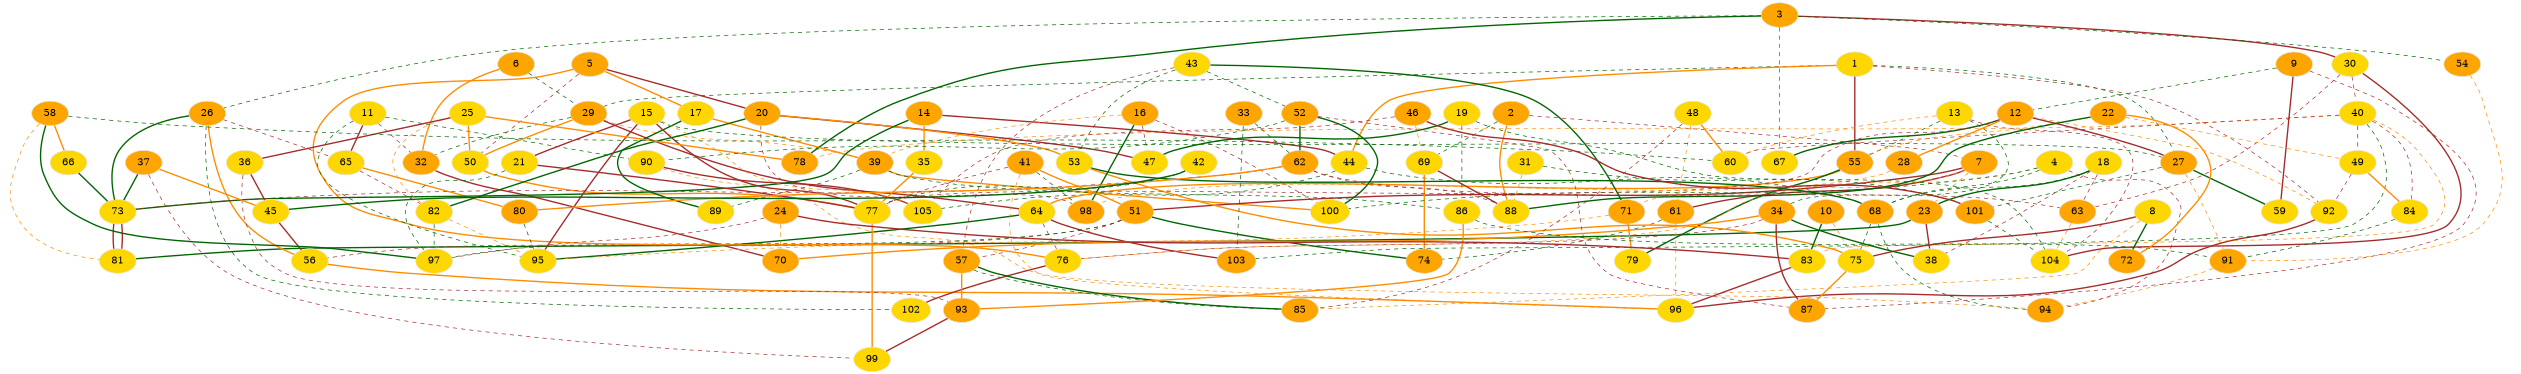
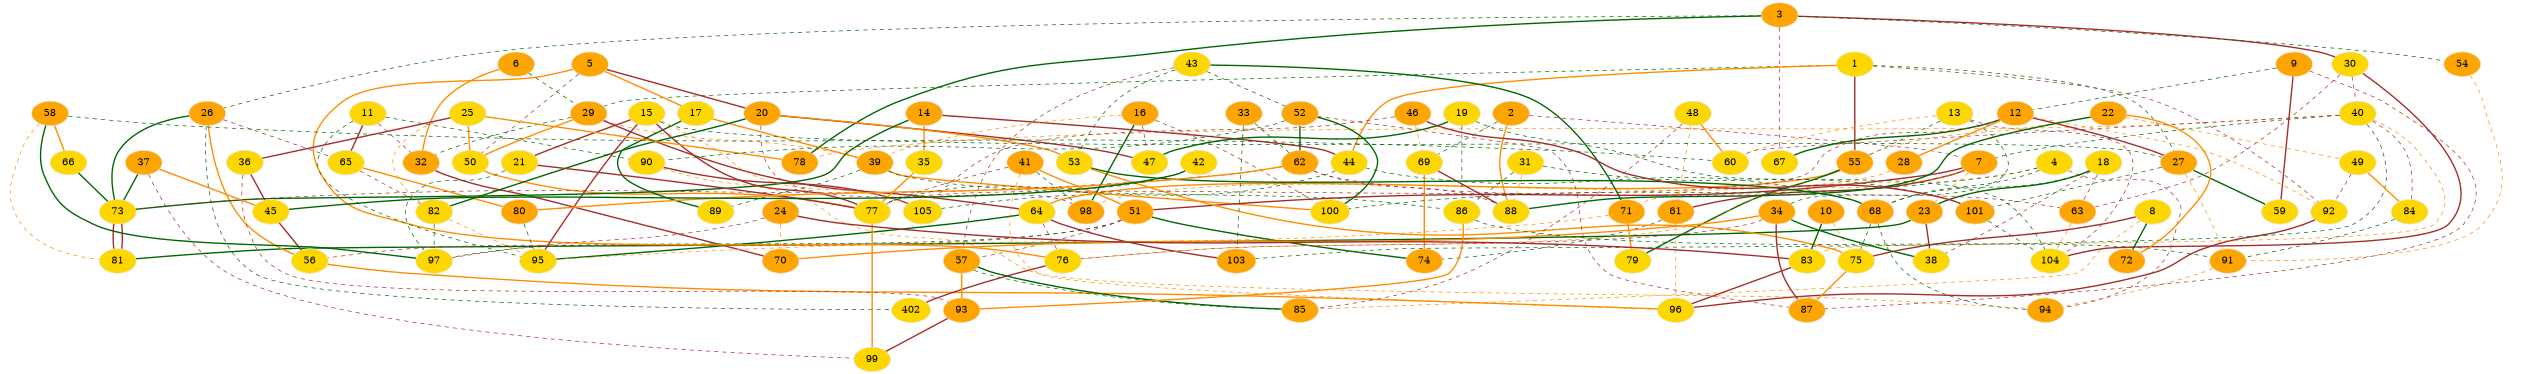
  graph {
    node [color=gray90 fillcolor=gold style=filled]
    edge [color=darkgreen style=dashed]
    27 [fillcolor=orange]
    1
    29 [fillcolor=orange]
    44
    55 [fillcolor=orange]
    92
    59
    91 [fillcolor=orange]
    101 [fillcolor=orange]
    50
    32 [fillcolor=orange]
    39 [fillcolor=orange]
    64
    68 [fillcolor=orange]
    105
    79
    96
    2 [fillcolor=orange]
    7 [fillcolor=orange]
    69
    88
    23 [fillcolor=orange]
    51 [fillcolor=orange]
    61 [fillcolor=orange]
    71 [fillcolor=orange]
    74 [fillcolor=orange]
    3 [fillcolor=orange]
    26 [fillcolor=orange]
    30
    54 [fillcolor=orange]
    67
    78 [fillcolor=orange]
    65
    73
    56
-   102
+   102 [label=402]
    104
    63 [fillcolor=orange]
    40
    4
    76
    94 [fillcolor=orange]
    100
    75
    5 [fillcolor=orange]
    17
    20 [fillcolor=orange]
    89
    47
    98 [fillcolor=orange]
    53
    82
    77
    6 [fillcolor=orange]
    70 [fillcolor=orange]
    38
    81
    97
    57 [fillcolor=orange]
    95
    72 [fillcolor=orange]
    8
    85 [fillcolor=orange]
    87 [fillcolor=orange]
    9 [fillcolor=orange]
    12 [fillcolor=orange]
    28 [fillcolor=orange]
    48
    60
    10 [fillcolor=orange]
    83
    11
    90
    80 [fillcolor=orange]
    99
    13
    34 [fillcolor=orange]
    14 [fillcolor=orange]
    35
    15
    21
    16 [fillcolor=orange]
    86
    18
    19
    93 [fillcolor=orange]
    22 [fillcolor=orange]
    49
    84
    24 [fillcolor=orange]
    25
    36
    45
    103 [fillcolor=orange]
    31
    33 [fillcolor=orange]
    62 [fillcolor=orange]
    37 [fillcolor=orange]
    41 [fillcolor=orange]
    42
    43
    52 [fillcolor=orange]
    46 [fillcolor=orange]
    58 [fillcolor=orange]
    66
    27 -- 59 [style=bold]
    27 -- 91 [color=darkorange]
    27 -- 101
    1 -- 27
    1 -- 29
    1 -- 44 [color=darkorange style=bold]
    1 -- 55 [color=brown style=bold]
    1 -- 92 [color=brown]
    29 -- 50 [color=darkorange style=bold]
    29 -- 32
    29 -- 39 [color=darkorange]
    29 -- 64 [color=brown style=bold]
    44 -- 68
    44 -- 105
    55 -- 64 [color=darkorange style=bold]
    55 -- 79 [style=bold]
    92 -- 96 [color=brown style=bold]
    91 -- 94 [color=darkorange]
    101 -- 104
    50 -- 77 [color=darkorange style=bold]
    32 -- 70 [color=brown style=bold]
    39 -- 100 [color=darkorange style=bold]
    39 -- 89
    39 -- 86
    64 -- 76 [color=brown]
    64 -- 95 [style=bold]
    64 -- 103 [color=brown style=bold]
    68 -- 94
    68 -- 75
    2 -- 7 [color=brown]
    2 -- 69
    2 -- 88 [color=darkorange style=bold]
    7 -- 23 [color=darkorange]
    7 -- 51 [color=brown style=bold]
    7 -- 61 [color=brown style=bold]
    7 -- 71 [color=darkorange]
    69 -- 88 [color=brown style=bold]
    69 -- 74 [color=darkorange style=bold]
    23 -- 38 [color=brown style=bold]
    23 -- 81 [style=bold]
    51 -- 74 [style=bold]
    51 -- 56 [color=brown]
    51 -- 97
    51 -- 57 [color=brown]
    61 -- 96 [color=darkorange]
    61 -- 74
    71 -- 79 [color=darkorange style=bold]
    71 -- 95 [color=darkorange]
    3 -- 26
    3 -- 30 [color=brown style=bold]
    3 -- 54
    3 -- 67 [color=brown]
    3 -- 78 [style=bold]
    26 -- 65 [color=brown]
    26 -- 73 [style=bold]
    26 -- 56 [color=darkorange style=bold]
    26 -- 102
    30 -- 104 [color=brown style=bold]
    30 -- 63 [color=brown]
    30 -- 40 [color=brown]
    54 -- 91 [color=darkorange]
    65 -- 82 [color=brown]
    65 -- 80 [color=darkorange style=bold]
    73 -- 81 [color=brown style=bold]
    73 -- 81 [color=brown style=bold]
    56 -- 96 [color=darkorange style=bold]
    63 -- 104 [color=darkorange]
    40 -- 78 [color=darkorange]
    40 -- 60 [color=brown]
    40 -- 83 [color=darkorange]
-   40 -- 49
+   40 -- 7
    40 -- 84 [color=brown]
    40 -- 103
    4 -- 68
    4 -- 76 [color=darkorange]
    4 -- 94 [color=brown]
    4 -- 100
    76 -- 102 [color=brown style=bold]
    75 -- 87 [color=darkorange style=bold]
    5 -- 50 [color=brown]
    5 -- 76 [color=darkorange style=bold]
    5 -- 17 [color=darkorange style=bold]
    5 -- 20 [color=brown style=bold]
    17 -- 39 [color=darkorange style=bold]
    17 -- 89 [style=bold]
    20 -- 47 [color=brown style=bold]
    20 -- 98 [color=brown]
    20 -- 53 [color=darkorange style=bold]
    20 -- 82 [style=bold]
    53 -- 68 [style=bold]
    53 -- 75 [color=darkorange style=bold]
    82 -- 97
    82 -- 95 [color=darkorange]
    77 -- 99 [color=darkorange style=bold]
    6 -- 29
    6 -- 32 [color=darkorange style=bold]
    57 -- 85
    57 -- 85 [style=bold]
    57 -- 93 [color=darkorange style=bold]
    8 -- 75 [color=brown style=bold]
    8 -- 72 [style=bold]
    8 -- 85 [color=darkorange]
    9 -- 59 [color=brown style=bold]
    9 -- 87 [color=brown]
    9 -- 12
    12 -- 27 [color=brown style=bold]
    12 -- 92 [color=darkorange]
    12 -- 67 [style=bold]
    12 -- 77 [color=brown]
    12 -- 28 [color=darkorange style=bold]
    28 -- 98 [color=darkorange]
    48 -- 61 [color=darkorange]
    48 -- 85 [color=brown]
    48 -- 60 [color=darkorange style=bold]
    10 -- 75 [color=darkorange]
    10 -- 83 [style=bold]
    83 -- 96 [color=brown style=bold]
    11 -- 32 [color=brown]
    11 -- 65 [color=brown style=bold]
    11 -- 95
    11 -- 90
    90 -- 105 [color=brown style=bold]
    90 -- 94 [color=darkorange]
    80 -- 95
    13 -- 55
    13 -- 104 [color=brown]
    13 -- 60 [color=darkorange]
    13 -- 34
    34 -- 76 [color=brown]
    34 -- 70 [color=darkorange style=bold]
    34 -- 38 [style=bold]
    34 -- 87 [color=brown style=bold]
    14 -- 44 [color=brown style=bold]
    14 -- 73 [style=bold]
    14 -- 35 [color=darkorange style=bold]
    35 -- 77 [color=darkorange style=bold]
    15 -- 27
    15 -- 105 [color=darkorange]
    15 -- 77 [color=brown style=bold]
    15 -- 95 [color=brown style=bold]
    15 -- 21 [color=brown style=bold]
    21 -- 77 [color=brown style=bold]
    21 -- 97
    16 -- 39 [color=darkorange]
    16 -- 100 [color=brown]
    16 -- 47 [color=brown]
    16 -- 98 [style=bold]
    86 -- 91
    86 -- 93 [color=darkorange style=bold]
    18 -- 68
    18 -- 23 [style=bold]
    18 -- 63 [color=brown]
    18 -- 38 [color=brown]
    19 -- 104
    19 -- 47 [style=bold]
    19 -- 86
    93 -- 99 [color=brown style=bold]
    22 -- 55 [color=darkorange]
    22 -- 88 [style=bold]
    22 -- 72 [color=darkorange style=bold]
    22 -- 49 [color=darkorange]
    49 -- 92 [color=brown]
    49 -- 84 [color=darkorange style=bold]
    84 -- 91
    24 -- 70 [color=darkorange]
    24 -- 97 [color=brown]
    24 -- 83 [color=brown style=bold]
    25 -- 50 [color=darkorange style=bold]
    25 -- 78 [color=darkorange style=bold]
    25 -- 82 [color=darkorange]
    25 -- 36 [color=brown style=bold]
    36 -- 93 [color=brown]
    36 -- 45 [color=brown style=bold]
    45 -- 56 [color=brown style=bold]
    31 -- 101
    31 -- 88 [color=darkorange]
+   31 -- 86
    33 -- 103
    33 -- 62
    62 -- 88 [color=brown]
    62 -- 73 [color=brown]
    62 -- 63 [color=brown]
    62 -- 80 [color=darkorange style=bold]
    37 -- 73 [style=bold]
    37 -- 99 [color=brown]
    37 -- 45 [color=darkorange style=bold]
    41 -- 96 [color=darkorange]
    41 -- 51 [color=darkorange style=bold]
    41 -- 98
    41 -- 77 [color=brown]
    42 -- 77
    42 -- 45 [style=bold]
    43 -- 71 [style=bold]
    43 -- 53
    43 -- 57 [color=brown]
    43 -- 52
    52 -- 100 [style=bold]
    52 -- 87 [color=brown]
    52 -- 90
    52 -- 62 [style=bold]
    46 -- 101 [color=brown style=bold]
    46 -- 105 [color=brown]
    46 -- 69 [color=darkorange]
    58 -- 81 [color=darkorange]
    58 -- 97 [style=bold]
    58 -- 60
    58 -- 66 [color=darkorange style=bold]
    66 -- 73 [style=bold]
  }
